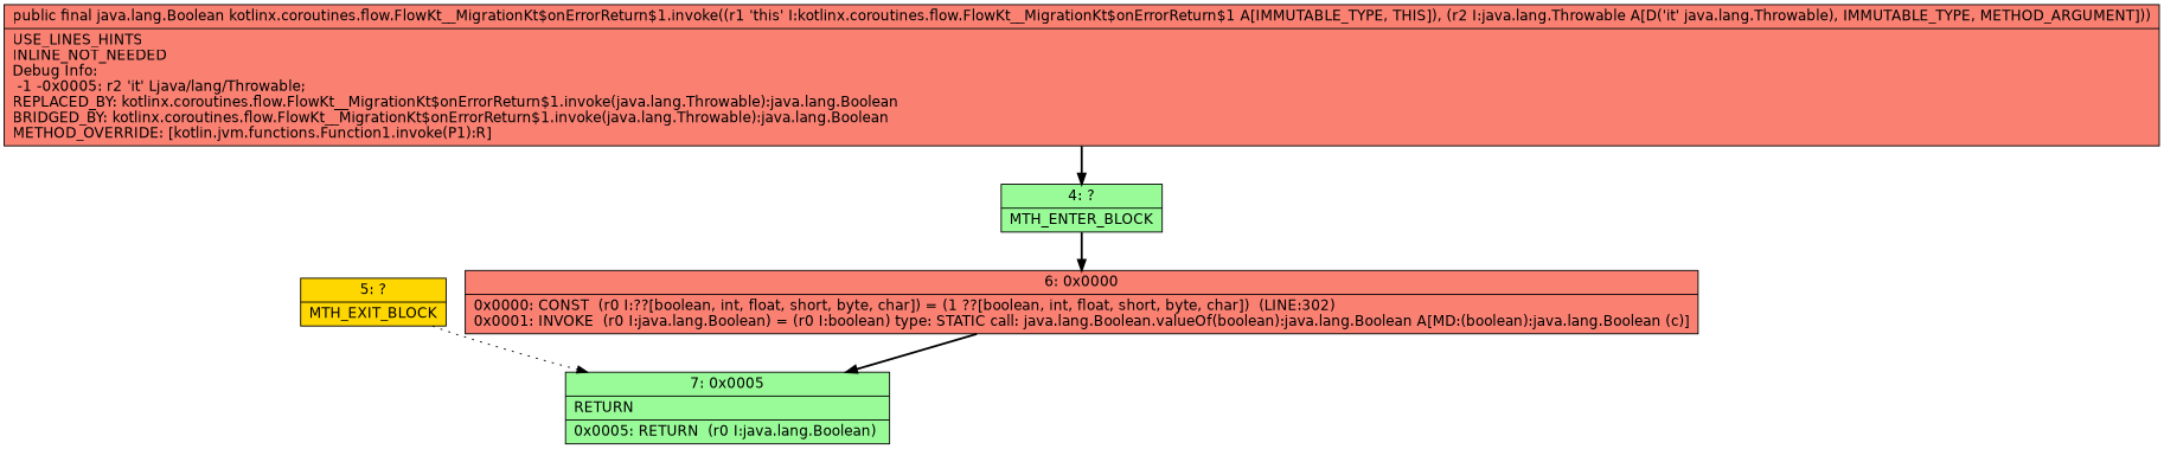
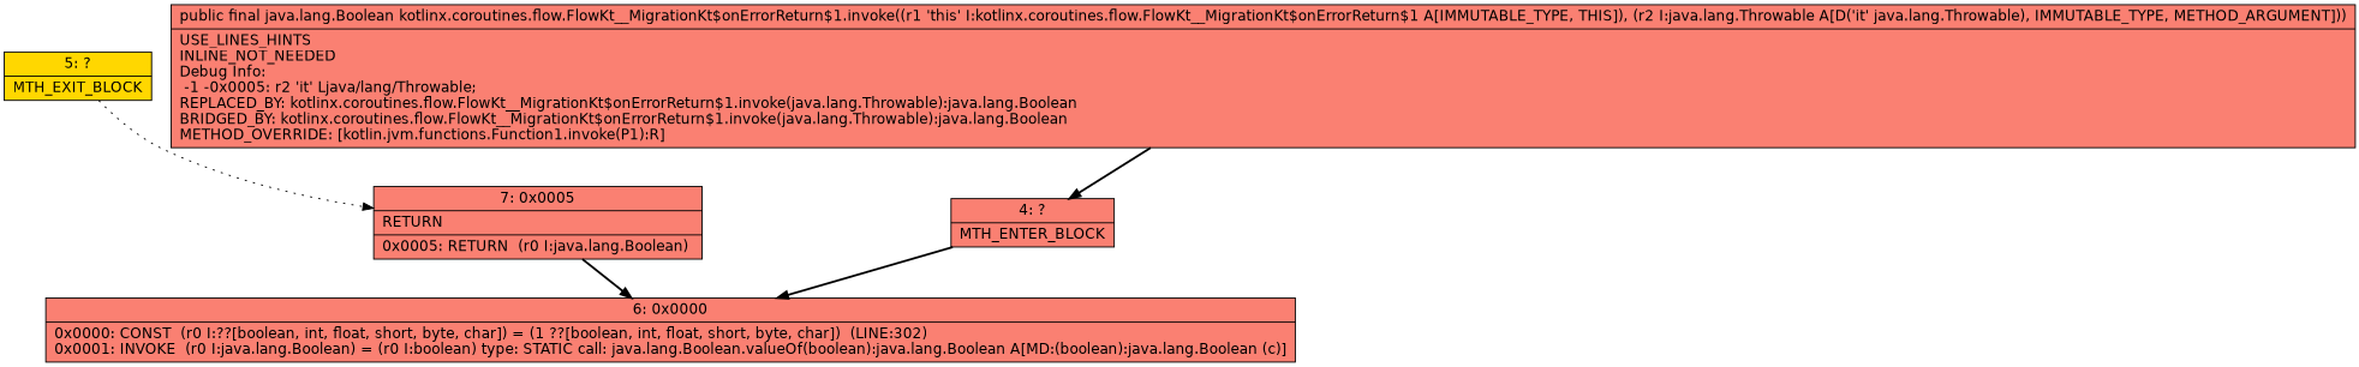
  digraph {
    fontname="DejaVu Sans"
    node [fillcolor=palegreen fontname="DejaVu Sans" shape=record style=filled]
    edge [fontname="DejaVu Sans" style=bold]
-   n1 [label="{4\:\ ?|MTH_ENTER_BLOCK\l}"]
+   n1 [fillcolor=salmon label="{4\:\ ?|MTH_ENTER_BLOCK\l}"]
    n2 [fillcolor=salmon label="{6\:\ 0x0000|0x0000: CONST  (r0 I:??[boolean, int, float, short, byte, char]) = (1 ??[boolean, int, float, short, byte, char])  (LINE:302)\l0x0001: INVOKE  (r0 I:java.lang.Boolean) = (r0 I:boolean) type: STATIC call: java.lang.Boolean.valueOf(boolean):java.lang.Boolean A[MD:(boolean):java.lang.Boolean (c)]\l}"]
-   n3 [label="{7\:\ 0x0005|RETURN\l|0x0005: RETURN  (r0 I:java.lang.Boolean) \l}"]
+   n3 [fillcolor=salmon label="{7\:\ 0x0005|RETURN\l|0x0005: RETURN  (r0 I:java.lang.Boolean) \l}"]
    n4 [fillcolor=gold label="{5\:\ ?|MTH_EXIT_BLOCK\l}"]
    n5 [fillcolor=salmon label="{public final java.lang.Boolean kotlinx.coroutines.flow.FlowKt__MigrationKt$onErrorReturn$1.invoke((r1 'this' I:kotlinx.coroutines.flow.FlowKt__MigrationKt$onErrorReturn$1 A[IMMUTABLE_TYPE, THIS]), (r2 I:java.lang.Throwable A[D('it' java.lang.Throwable), IMMUTABLE_TYPE, METHOD_ARGUMENT]))  | USE_LINES_HINTS\lINLINE_NOT_NEEDED\lDebug Info:\l  \-1 \-0x0005: r2 'it' Ljava\/lang\/Throwable;\lREPLACED_BY: kotlinx.coroutines.flow.FlowKt__MigrationKt$onErrorReturn$1.invoke(java.lang.Throwable):java.lang.Boolean\lBRIDGED_BY: kotlinx.coroutines.flow.FlowKt__MigrationKt$onErrorReturn$1.invoke(java.lang.Throwable):java.lang.Boolean\lMETHOD_OVERRIDE: [kotlin.jvm.functions.Function1.invoke(P1):R]\l}"]
    n1 -> n2
-   n2 -> n3
+   n3 -> n2
    n4 -> n3 [style=dotted]
    n5 -> n1
  }
